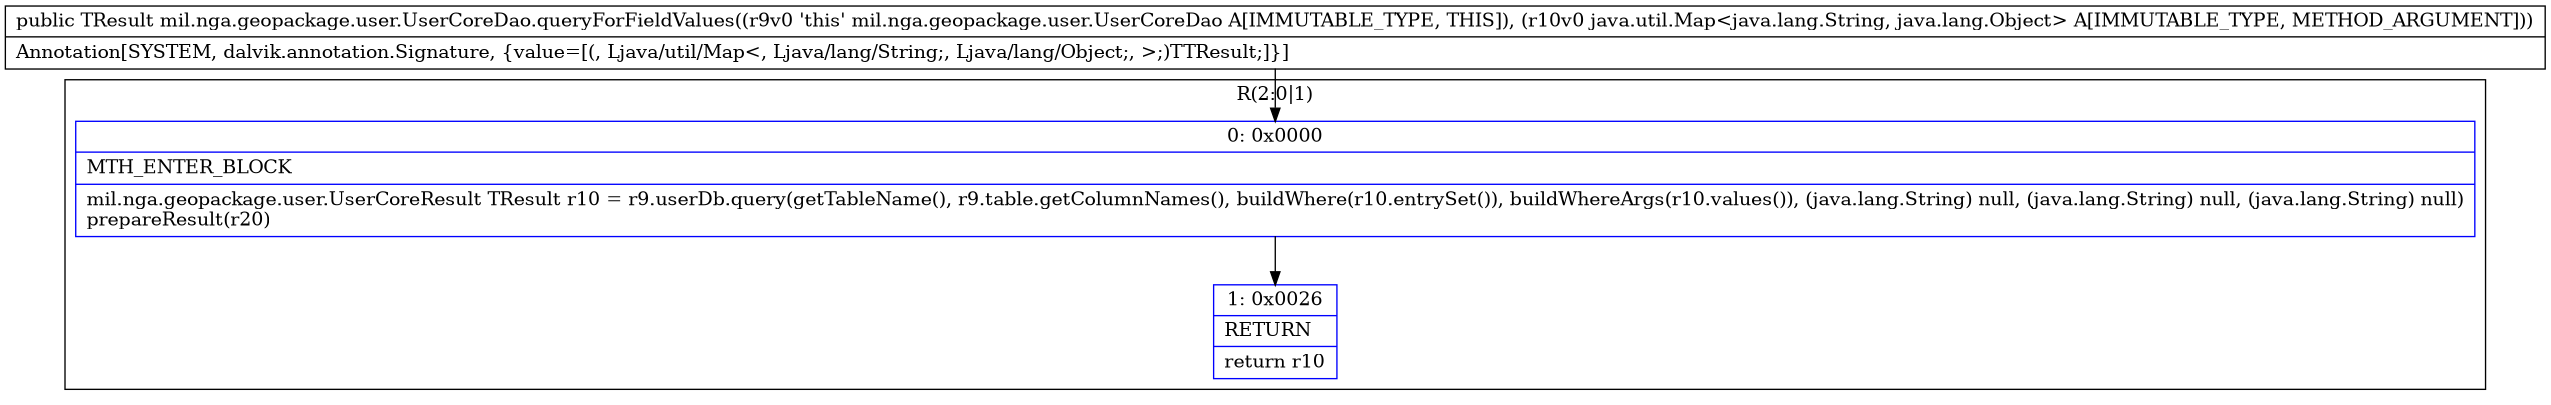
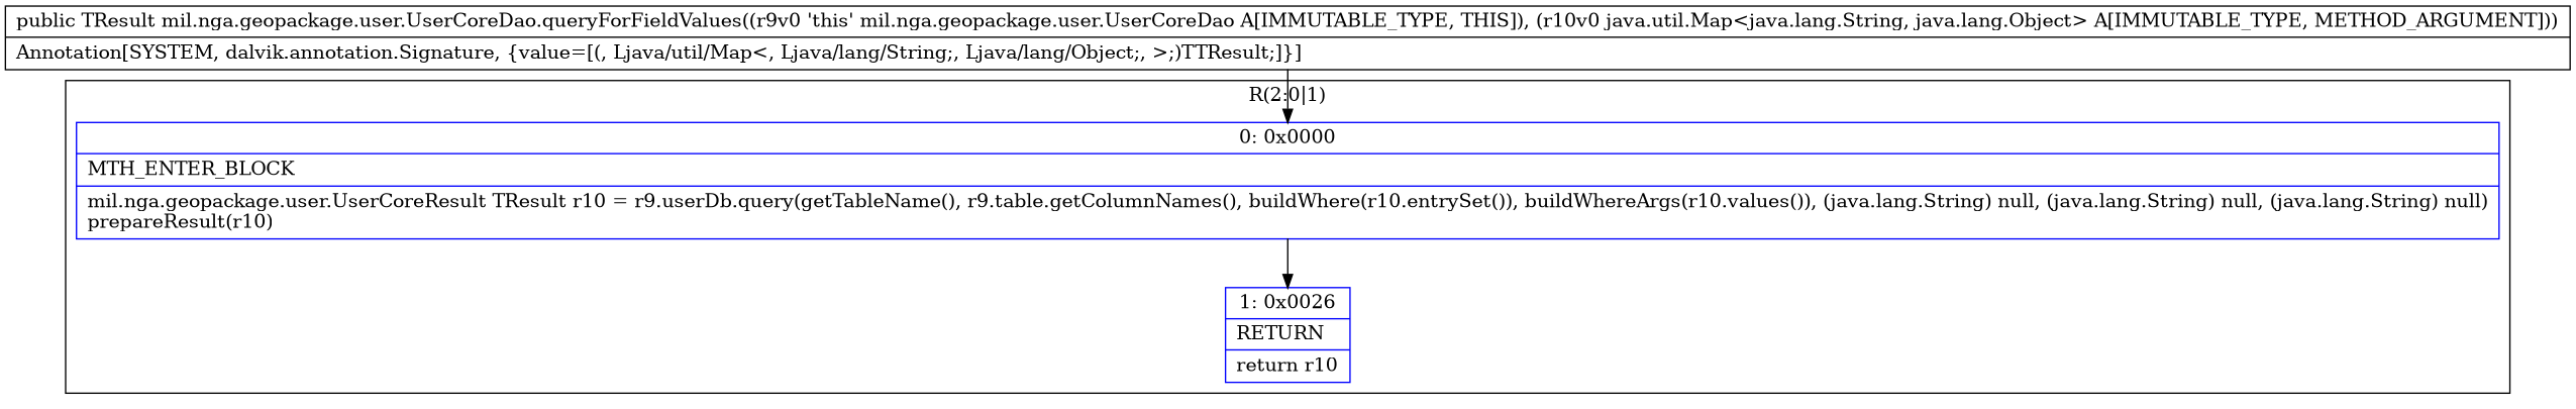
  digraph {
    fontname="DejaVu Serif"
    node [color=blue shape=record fontname="DejaVu Serif"]
    edge [fontname="DejaVu Serif"]
-   n1 [label="{0\:\ 0x0000|MTH_ENTER_BLOCK\l|mil.nga.geopackage.user.UserCoreResult TResult r10 = r9.userDb.query(getTableName(), r9.table.getColumnNames(), buildWhere(r10.entrySet()), buildWhereArgs(r10.values()), (java.lang.String) null, (java.lang.String) null, (java.lang.String) null)\lprepareResult(r20)\l}"]
+   n1 [label="{0\:\ 0x0000|MTH_ENTER_BLOCK\l|mil.nga.geopackage.user.UserCoreResult TResult r10 = r9.userDb.query(getTableName(), r9.table.getColumnNames(), buildWhere(r10.entrySet()), buildWhereArgs(r10.values()), (java.lang.String) null, (java.lang.String) null, (java.lang.String) null)\lprepareResult(r10)\l}"]
    n2 [label="{1\:\ 0x0026|RETURN\l|return r10\l}"]
    n3 [label="{public TResult mil.nga.geopackage.user.UserCoreDao.queryForFieldValues((r9v0 'this' mil.nga.geopackage.user.UserCoreDao A[IMMUTABLE_TYPE, THIS]), (r10v0 java.util.Map\<java.lang.String, java.lang.Object\> A[IMMUTABLE_TYPE, METHOD_ARGUMENT]))  | Annotation[SYSTEM, dalvik.annotation.Signature, \{value=[(, Ljava\/util\/Map\<, Ljava\/lang\/String;, Ljava\/lang\/Object;, \>;)TTResult;]\}]\l}" color=""]
    subgraph cluster_1 {
      label="R(2:0|1)"
      n1
      n2
    }
    n1 -> n2
    n3 -> n1
  }
